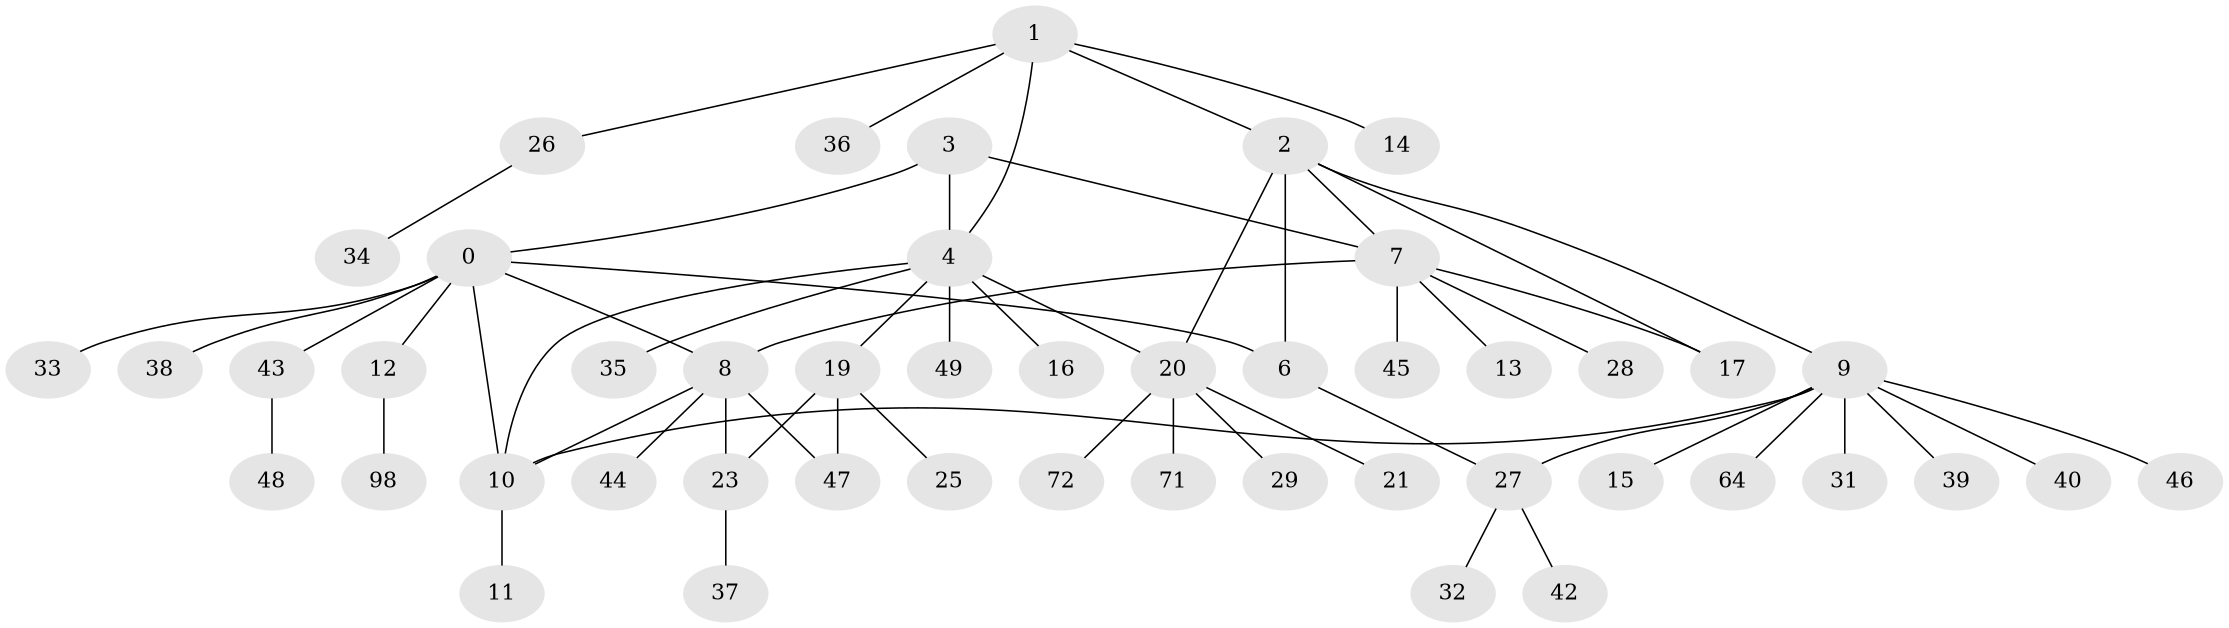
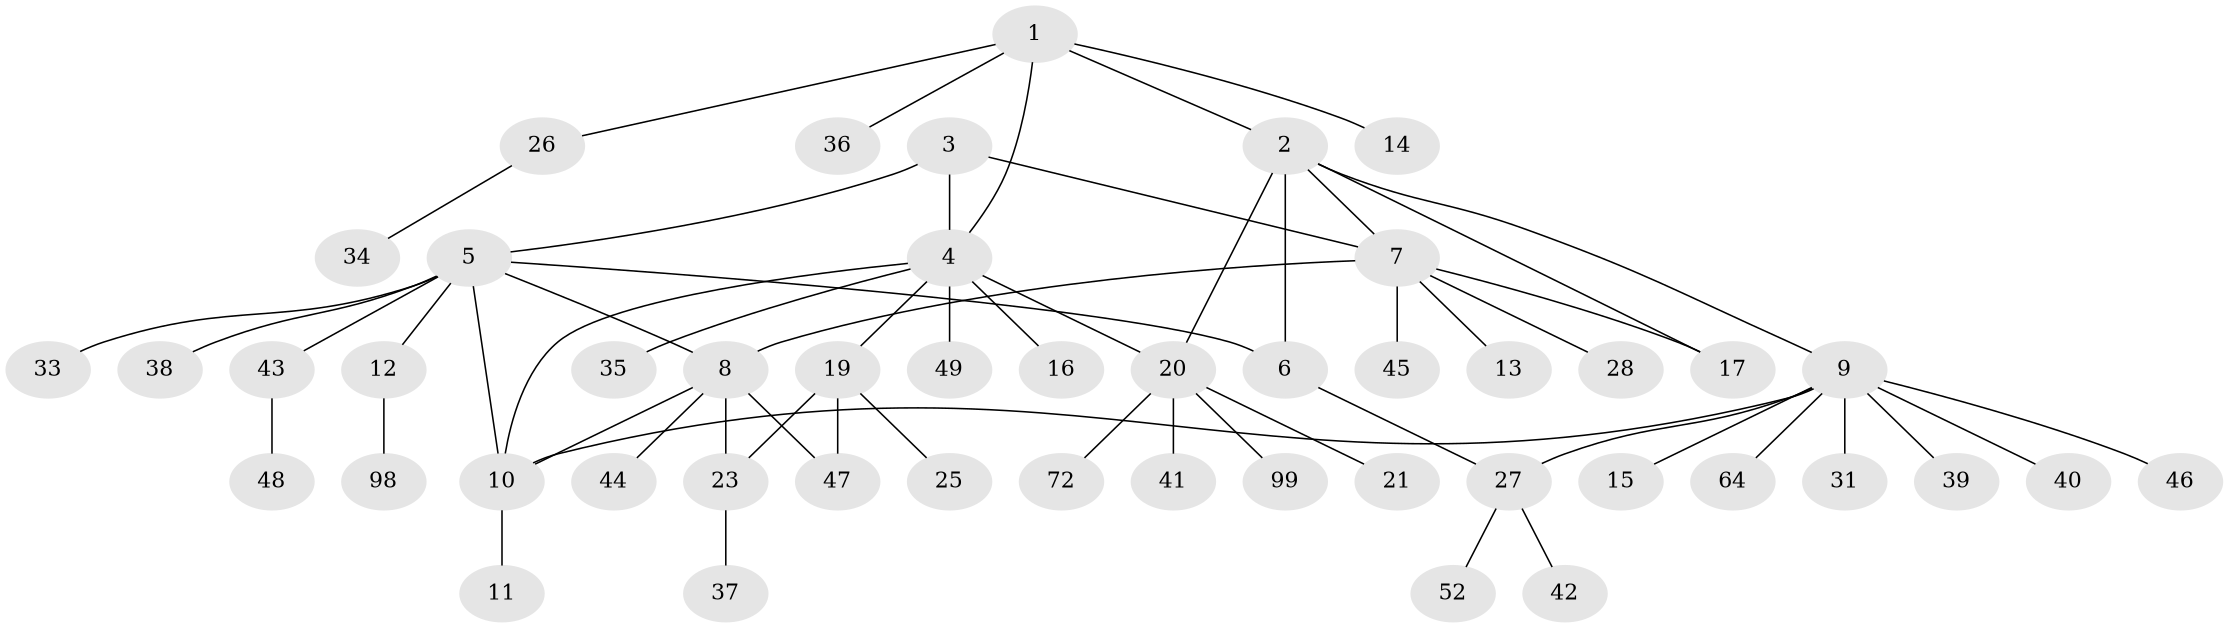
  graph {
    node [color=gray90 style=filled]
    1
    2
    4
    14
    26
    36
    6
    7
    9
    17
    20
    10
    16
    19
    35
    49
    34
    27
    8
    13
    28
    45
    15
    n24 [label=64]
    31
    39
    40
    46
    21
    n30 [label=72]
-   41 [label=71]
-   29
+   41
+   29 [label=99]
    3
-   5 [label=0]
+   5
    12
    33
    38
    43
    11
    47
    23
    25
    44
    n44 [label=98]
    48
-   32
+   32 [label=52]
    42
    37
    1 -- 2
    1 -- 4
    1 -- 14
    1 -- 26
    1 -- 36
    2 -- 6
    2 -- 7
    2 -- 9
    2 -- 17
    2 -- 20
    4 -- 20
    4 -- 10
    4 -- 16
    4 -- 19
    4 -- 35
    4 -- 49
    26 -- 34
    6 -- 27
    7 -- 17
    7 -- 8
    7 -- 13
    7 -- 28
    7 -- 45
    9 -- 10
    9 -- 27
    9 -- 15
    9 -- n24
    9 -- 31
    9 -- 39
    9 -- 40
    9 -- 46
    20 -- 21
    20 -- n30
    20 -- 41
    20 -- 29
    10 -- 11
    19 -- 47
    19 -- 23
    19 -- 25
    27 -- 32
    27 -- 42
    8 -- 10
    8 -- 47
    8 -- 23
    8 -- 44
    3 -- 4
    3 -- 7
    3 -- 5
    5 -- 6
    5 -- 10
    5 -- 8
    5 -- 12
    5 -- 33
    5 -- 38
    5 -- 43
    12 -- n44
    43 -- 48
    23 -- 37
  }
